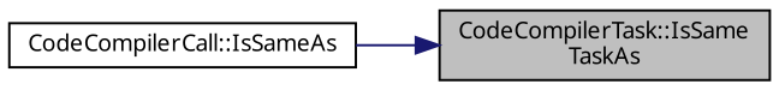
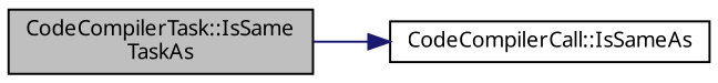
  digraph {
    rankdir=LR
    fontname="Noto Sans"
    node [color=black fontname="Noto Sans" fontsize=10 shape=record style=filled]
    n1 [fillcolor=grey75 fontcolor=black height=0.2 label="CodeCompilerTask::IsSame\lTaskAs" width=0.4]
    n2 [fillcolor=white height=0.2 label="CodeCompilerCall::IsSameAs" width=0.4]
-   n2 -> n1 [color=midnightblue fontname="Noto Sans" fontsize=10 labelfontname=Helvetica labelfontsize=10 style=solid]
+   n1 -> n2 [color=midnightblue fontname="Noto Sans" fontsize=10 labelfontname=Helvetica labelfontsize=10 style=solid]
  }
